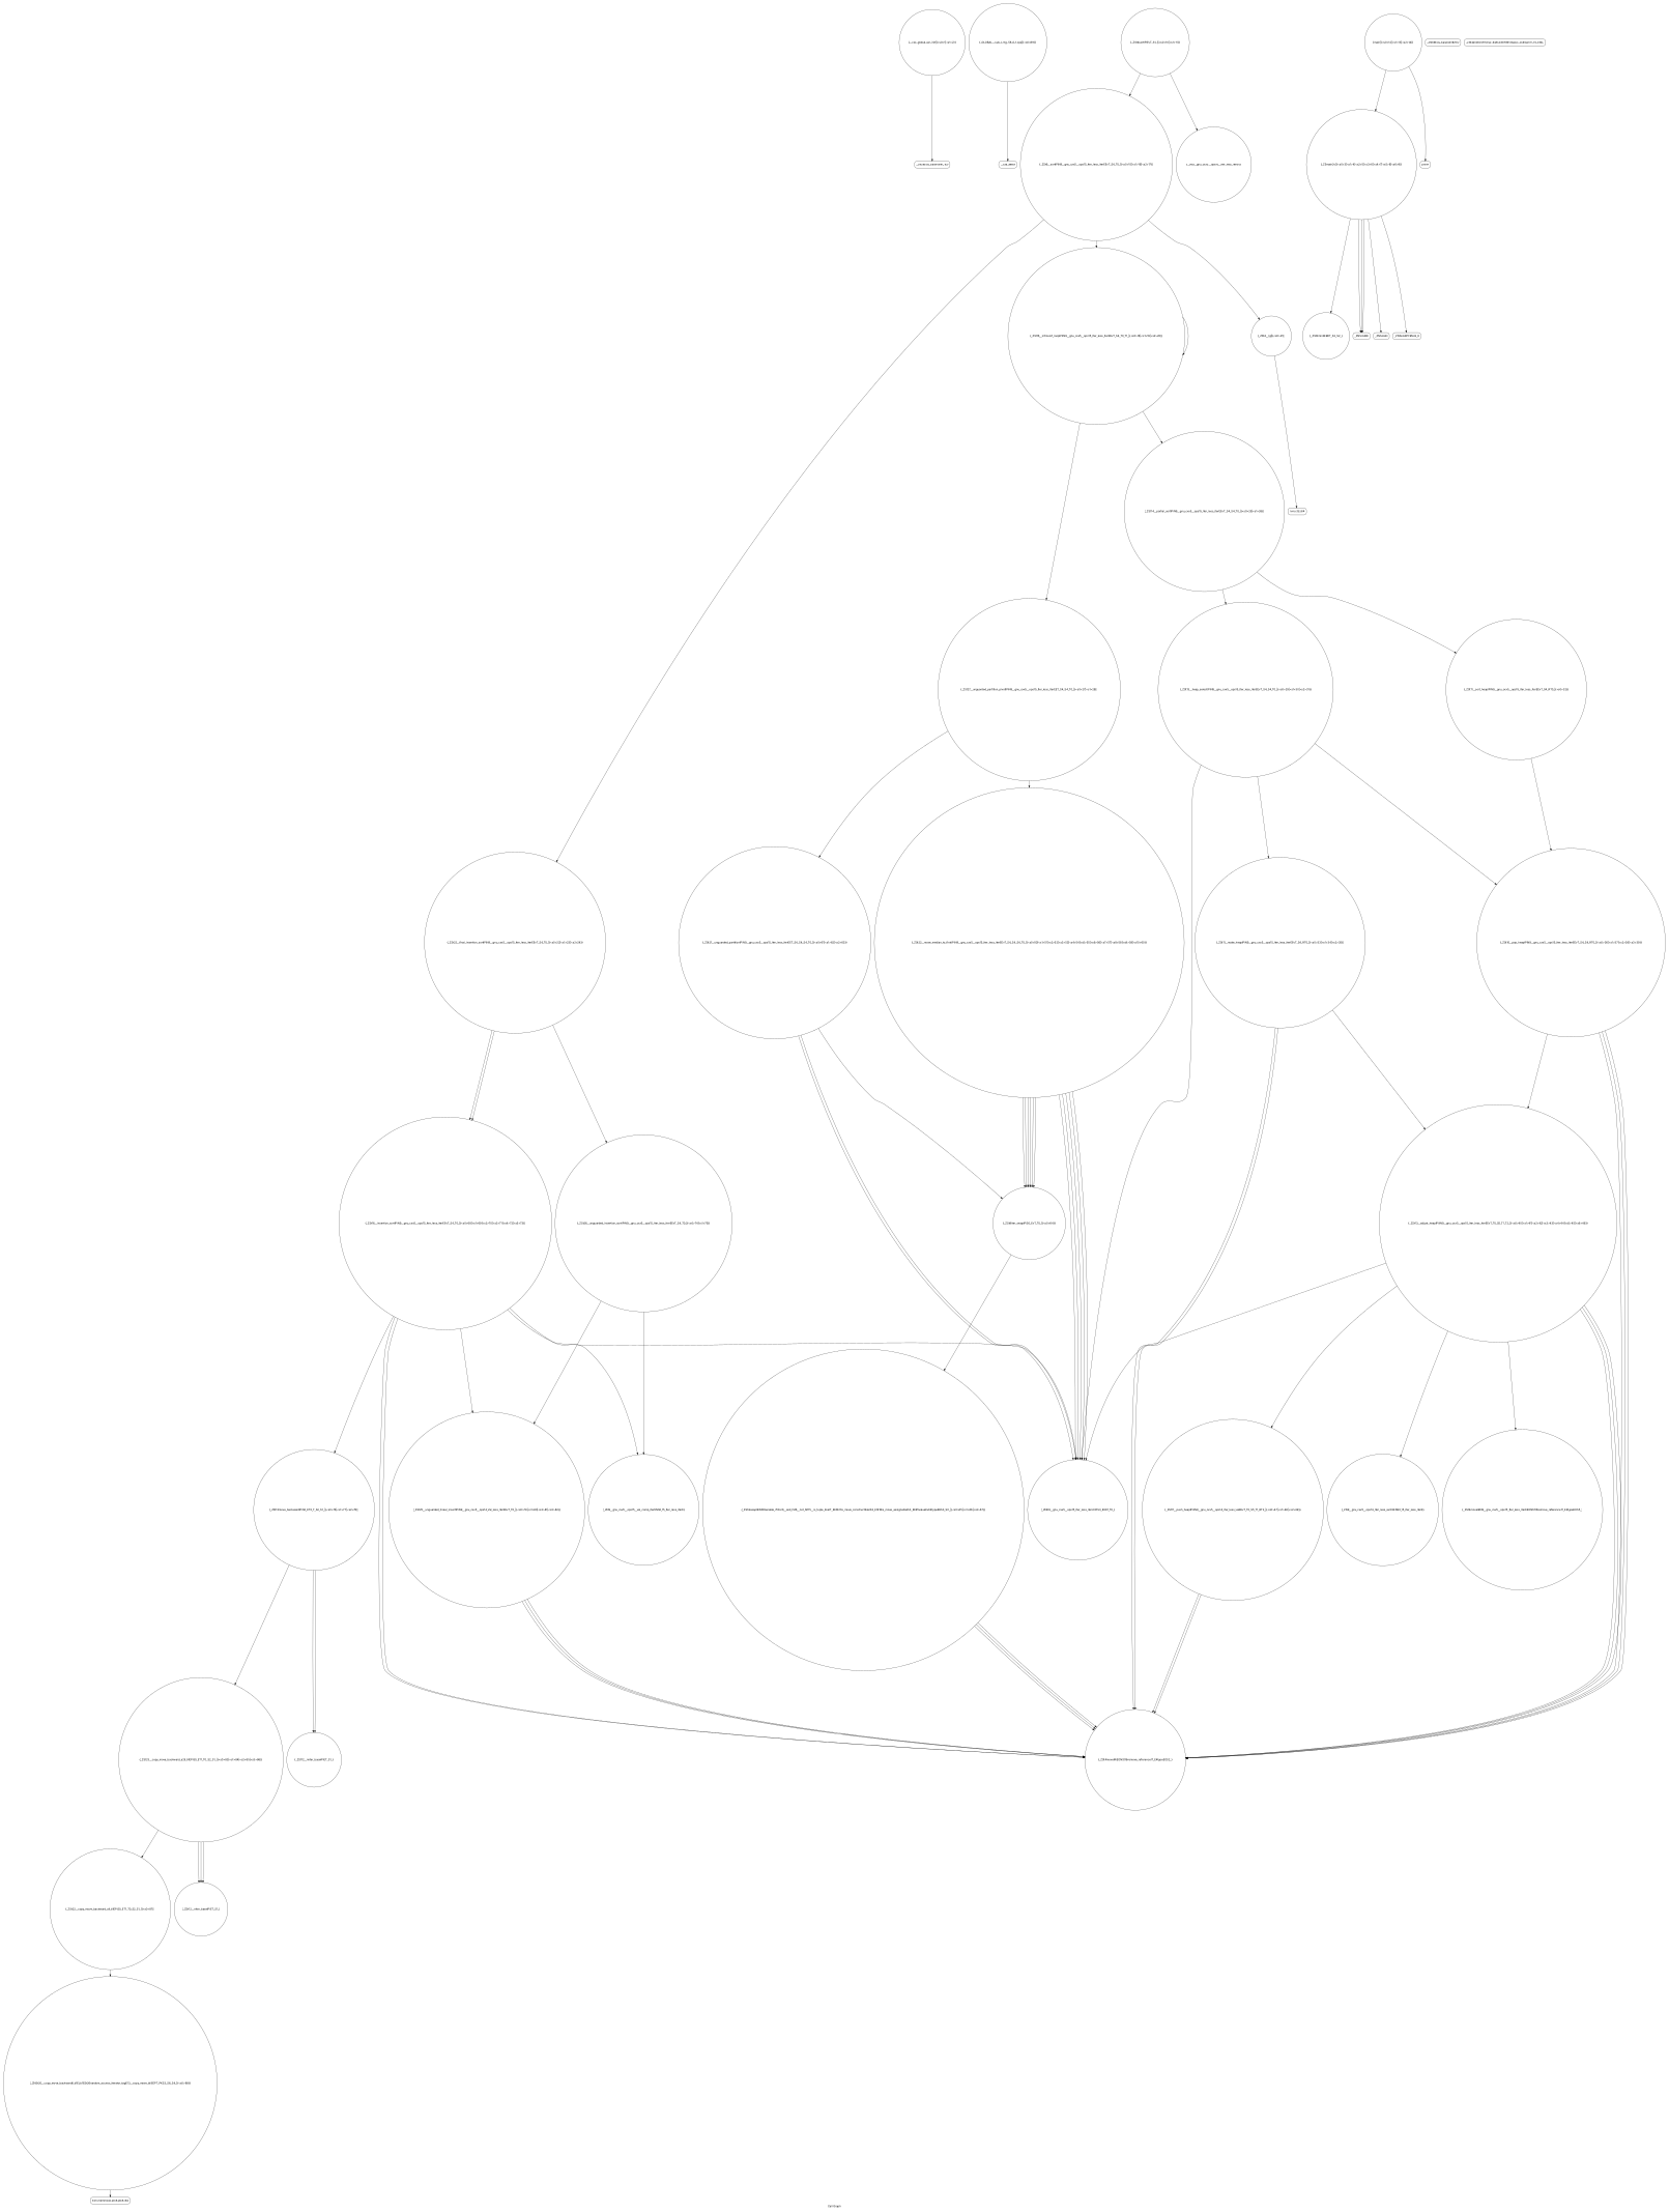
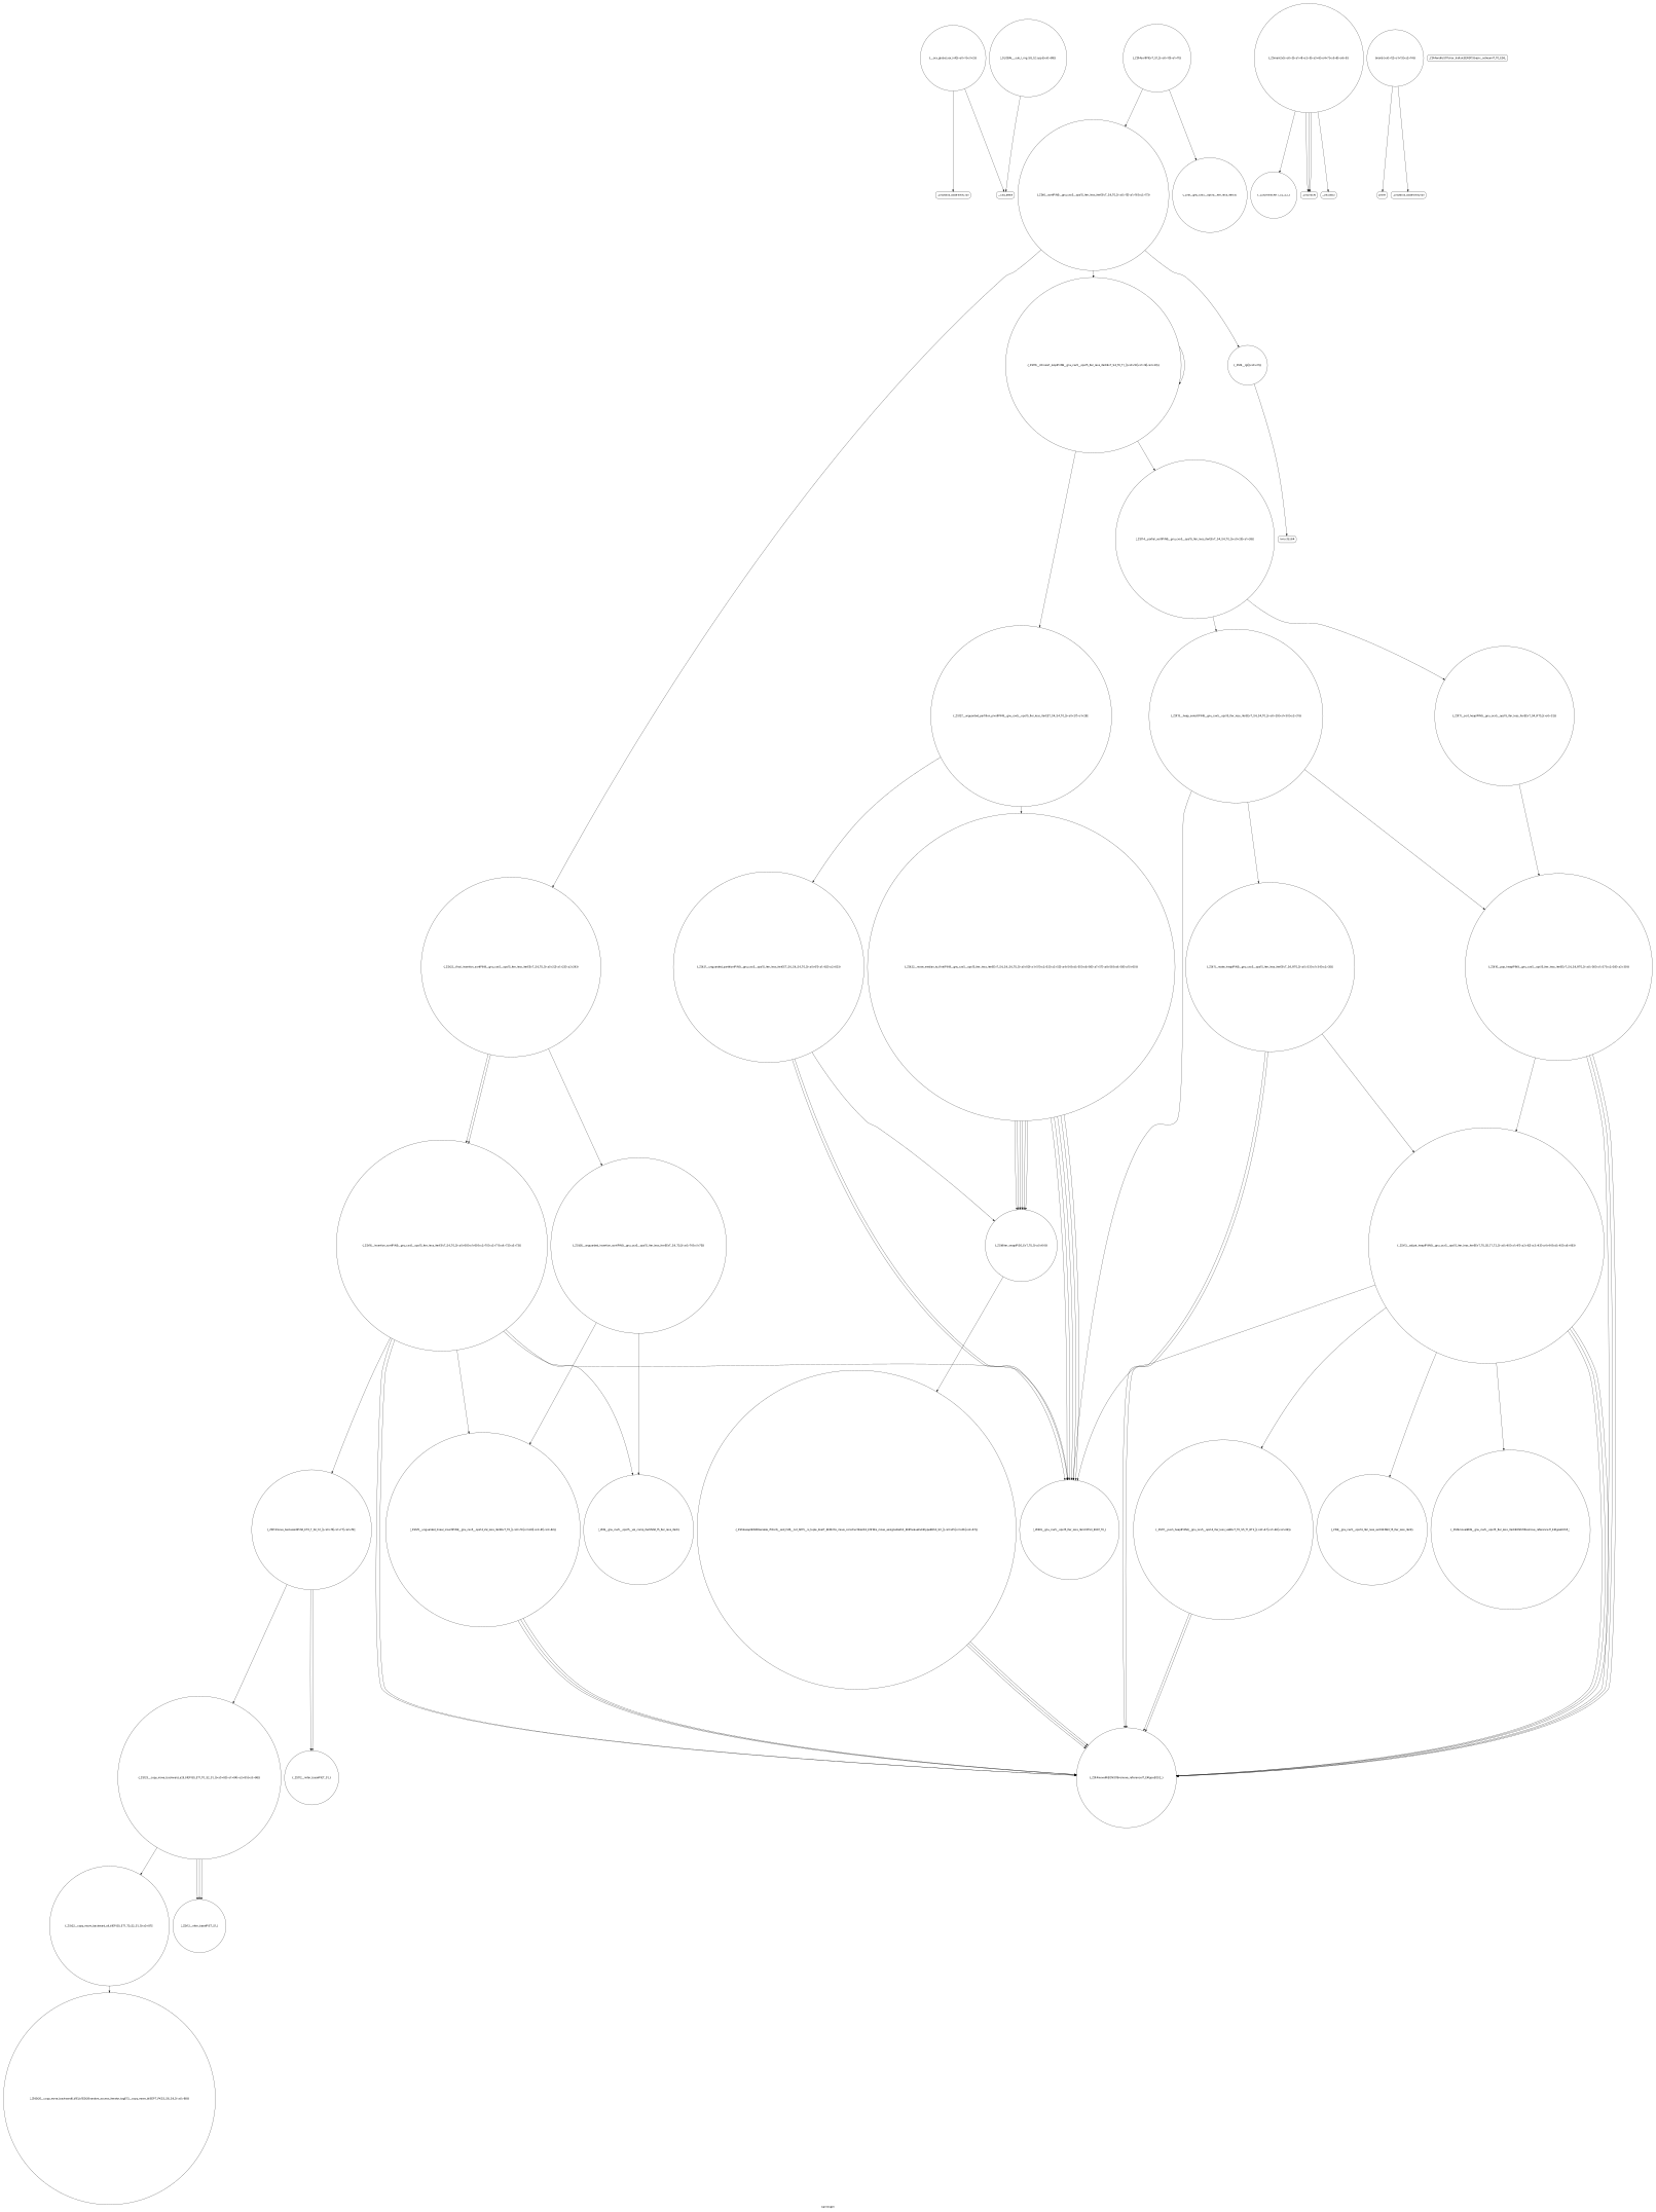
  digraph {
    fontname=Inter
    label="Call Graph"
    node [fontname=Inter shape=circle]
    edge [color=black fontname=Inter tailport=s0]
    n1 [label="{__cxx_global_var_init|{<s0>1|<s1>2}}"]
    n2 [label="{_ZNSt8ios_base4InitC1Ev}" shape=Mrecord]
    n3 [label="{__cxa_atexit}" shape=Mrecord]
    n4 [label="{_ZNSt20__copy_move_backwardILb1ELb1ESt26random_access_iterator_tagE13__copy_move_bIiEEPT_PKS3_S6_S4_|{<s0>88}}"]
-   n5 [label="{llvm.memmove.p0i8.p0i8.i64}" shape=Mrecord]
    n6 [label="{_ZSt3minIiERKT_S2_S2_}"]
    n7 [label="{_ZN9__gnu_cxx5__ops16__iter_less_iterEv}"]
    n8 [label="{_ZSt11__sort_heapIPiN9__gnu_cxx5__ops15_Iter_less_iterEEvT_S4_RT0_|{<s0>32}}"]
    n9 [label="{_ZSt10__pop_heapIPiN9__gnu_cxx5__ops15_Iter_less_iterEEvT_S4_S4_RT0_|{<s0>36|<s1>37|<s2>38|<s3>39}}"]
    n10 [label="{_ZSt4moveIRiEONSt16remove_referenceIT_E4typeEOS2_}"]
    n11 [label="{_ZSt13__adjust_heapIPiliN9__gnu_cxx5__ops15_Iter_less_iterEEvT_T0_S5_T1_T2_|{<s0>40|<s1>41|<s2>42|<s3>43|<s4>44|<s5>45|<s6>46}}"]
    n12 [label="{_ZN9__gnu_cxx5__ops14_Iter_less_valC2ENS0_15_Iter_less_iterE}"]
    n13 [label="{_ZNK9__gnu_cxx5__ops15_Iter_less_iterclIPiS3_EEbT_T0_}"]
    n14 [label="{_ZSt11__push_heapIPiliN9__gnu_cxx5__ops14_Iter_less_valEEvT_T0_S5_T1_RT2_|{<s0>47|<s1>48|<s2>49}}"]
    n15 [label="{_ZSt4moveIRN9__gnu_cxx5__ops15_Iter_less_iterEEONSt16remove_referenceIT_E4typeEOS5_}"]
    n16 [label="{llvm.ctlz.i64}" shape=Mrecord]
    n17 [label="{_ZSt12__miter_baseIPiET_S1_}"]
    n18 [label="{_Z5main2v|{<s0>3|<s1>4|<s2>5|<s3>6|<s4>7|<s5>8|<s6>9}}"]
    n19 [label="{_ZNSirsERi}" shape=Mrecord]
    n20 [label="{_ZNSolsEi}" shape=Mrecord]
-   n21 [label="{_ZNSolsEPFRSoS_E}" shape=Mrecord]
    n22 [label="{_ZSt4sortIPiEvT_S1_|{<s0>10|<s1>11}}"]
    n23 [label="{_ZSt6__sortIPiN9__gnu_cxx5__ops15_Iter_less_iterEEvT_S4_T0_|{<s0>15|<s1>16|<s2>17}}"]
    n24 [label="{_ZSt16__introsort_loopIPilN9__gnu_cxx5__ops15_Iter_less_iterEEvT_S4_T0_T1_|{<s0>18|<s1>19|<s2>20}}"]
    n25 [label="{_ZSt4__lgl|{<s0>21}}"]
    n26 [label="{_ZSt22__final_insertion_sortIPiN9__gnu_cxx5__ops15_Iter_less_iterEEvT_S4_T0_|{<s0>22|<s1>23|<s2>24}}"]
    n27 [label="{main|{<s0>12|<s1>13|<s2>14}}"]
    n28 [label="{printf}" shape=Mrecord]
    n29 [label="{_ZSt14__partial_sortIPiN9__gnu_cxx5__ops15_Iter_less_iterEEvT_S4_S4_T0_|{<s0>25|<s1>26}}"]
    n30 [label="{_ZSt13__heap_selectIPiN9__gnu_cxx5__ops15_Iter_less_iterEEvT_S4_S4_T0_|{<s0>29|<s1>30|<s2>31}}"]
    n31 [label="{_ZSt11__make_heapIPiN9__gnu_cxx5__ops15_Iter_less_iterEEvT_S4_RT0_|{<s0>33|<s1>34|<s2>35}}"]
    n32 [label="{_ZSt21__unguarded_partitionIPiN9__gnu_cxx5__ops15_Iter_less_iterEET_S4_S4_S4_T0_|{<s0>61|<s1>62|<s2>63}}"]
    n33 [label="{_ZSt9iter_swapIPiS0_EvT_T0_|{<s0>64}}"]
    n34 [label="{_ZSt4swapIiENSt9enable_ifIXsr6__and_ISt6__not_ISt15__is_tuple_likeIT_EESt21is_move_constructibleIS3_ESt18is_move_assignableIS3_EEE5valueEvE4typeERS3_SC_|{<s0>65|<s1>66|<s2>67}}"]
    n35 [label="{_ZSt25__unguarded_linear_insertIPiN9__gnu_cxx5__ops14_Val_less_iterEEvT_T0_|{<s0>79|<s1>80|<s2>81|<s3>82}}"]
    n36 [label="{_ZSt27__unguarded_partition_pivotIPiN9__gnu_cxx5__ops15_Iter_less_iterEET_S4_S4_T0_|{<s0>27|<s1>28}}"]
    n37 [label="{_ZSt22__move_median_to_firstIPiN9__gnu_cxx5__ops15_Iter_less_iterEEvT_S4_S4_S4_T0_|{<s0>50|<s1>51|<s2>52|<s3>53|<s4>54|<s5>55|<s6>56|<s7>57|<s8>58|<s9>59|<s10>60}}"]
    n38 [label="{_ZSt16__insertion_sortIPiN9__gnu_cxx5__ops15_Iter_less_iterEEvT_S4_T0_|{<s0>68|<s1>69|<s2>70|<s3>71|<s4>72|<s5>73}}"]
    n39 [label="{_ZSt13move_backwardIPiS0_ET0_T_S2_S1_|{<s0>76|<s1>77|<s2>78}}"]
    n40 [label="{_ZN9__gnu_cxx5__ops15__val_comp_iterENS0_15_Iter_less_iterE}"]
    n41 [label="{_ZSt23__copy_move_backward_a2ILb1EPiS0_ET1_T0_S2_S1_|{<s0>83|<s1>84|<s2>85|<s3>86}}"]
    n42 [label="{_ZSt22__copy_move_backward_aILb1EPiS0_ET1_T0_S2_S1_|{<s0>87}}"]
    n43 [label="{_ZSt12__niter_baseIPiET_S1_}"]
    n44 [label="{_ZNSt8ios_base4InitD1Ev}" shape=Mrecord]
    n45 [label="{_ZSt26__unguarded_insertion_sortIPiN9__gnu_cxx5__ops15_Iter_less_iterEEvT_S4_T0_|{<s0>74|<s1>75}}"]
    n46 [label="{_GLOBAL__sub_I_rng..58_0_1.cpp|{<s0>89}}"]
    n47 [label="{_ZSt4endlIcSt11char_traitsIcEERSt13basic_ostreamIT_T0_ES6_}" shape=Mrecord]
    n1 -> n2
-   n4 -> n5
+   n1 -> n3 [tailport=s1]
    n8 -> n9
    n9 -> n10
    n9 -> n10 [tailport=s1]
    n9 -> n10 [tailport=s2]
    n9 -> n11 [tailport=s3]
    n11 -> n10 [tailport=s1]
    n11 -> n10 [tailport=s2]
    n11 -> n10 [tailport=s5]
    n11 -> n12 [tailport=s4]
    n11 -> n13
    n11 -> n14 [tailport=s6]
    n11 -> n15 [tailport=s3]
    n14 -> n10 [tailport=s1]
    n14 -> n10 [tailport=s2]
    n18 -> n6 [tailport=s4]
    n18 -> n19
    n18 -> n19 [tailport=s1]
    n18 -> n19 [tailport=s2]
    n18 -> n20 [tailport=s5]
-   n18 -> n21 [tailport=s6]
    n22 -> n7
    n22 -> n23 [tailport=s1]
    n23 -> n24 [tailport=s1]
    n23 -> n25
    n23 -> n26 [tailport=s2]
    n24 -> n24 [tailport=s2]
    n24 -> n29
    n24 -> n36 [tailport=s1]
    n25 -> n16
    n26 -> n38
    n26 -> n38 [tailport=s2]
    n26 -> n45 [tailport=s1]
-   n27 -> n18 [tailport=s2]
+   n27 -> n44 [tailport=s2]
    n27 -> n28 [tailport=s1]
    n29 -> n8 [tailport=s1]
    n29 -> n30
    n30 -> n9 [tailport=s2]
    n30 -> n13 [tailport=s1]
    n30 -> n31
    n31 -> n10
    n31 -> n10 [tailport=s1]
    n31 -> n11 [tailport=s2]
    n32 -> n13
    n32 -> n13 [tailport=s1]
    n32 -> n33 [tailport=s2]
    n33 -> n34
    n34 -> n10
    n34 -> n10 [tailport=s1]
    n34 -> n10 [tailport=s2]
    n35 -> n10
    n35 -> n10 [tailport=s2]
    n35 -> n10 [tailport=s3]
    n36 -> n32 [tailport=s1]
    n36 -> n37
    n37 -> n13
    n37 -> n13 [tailport=s1]
    n37 -> n13 [tailport=s3]
    n37 -> n13 [tailport=s6]
    n37 -> n13 [tailport=s8]
    n37 -> n33 [tailport=s2]
    n37 -> n33 [tailport=s4]
    n37 -> n33 [tailport=s5]
    n37 -> n33 [tailport=s7]
    n37 -> n33 [tailport=s9]
    n37 -> n33 [tailport=s10]
    n38 -> n10 [tailport=s1]
    n38 -> n10 [tailport=s3]
    n38 -> n13
    n38 -> n35 [tailport=s5]
    n38 -> n39 [tailport=s2]
    n38 -> n40 [tailport=s4]
    n39 -> n17
    n39 -> n17 [tailport=s1]
    n39 -> n41 [tailport=s2]
    n41 -> n42 [tailport=s3]
    n41 -> n43
    n41 -> n43 [tailport=s1]
    n41 -> n43 [tailport=s2]
    n42 -> n4
    n45 -> n35 [tailport=s1]
    n45 -> n40
    n46 -> n3
  }
